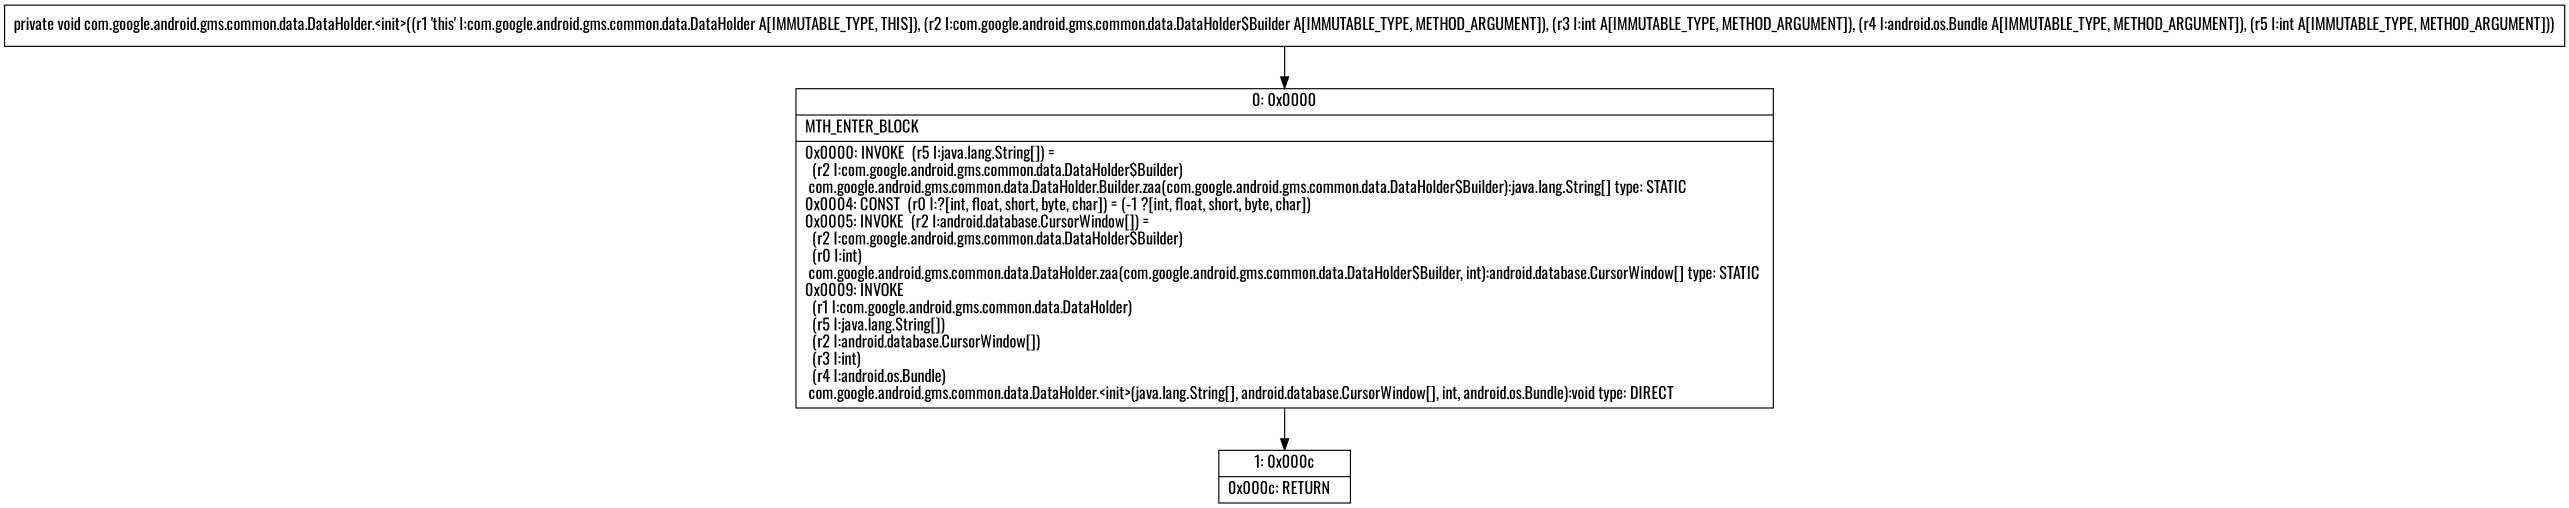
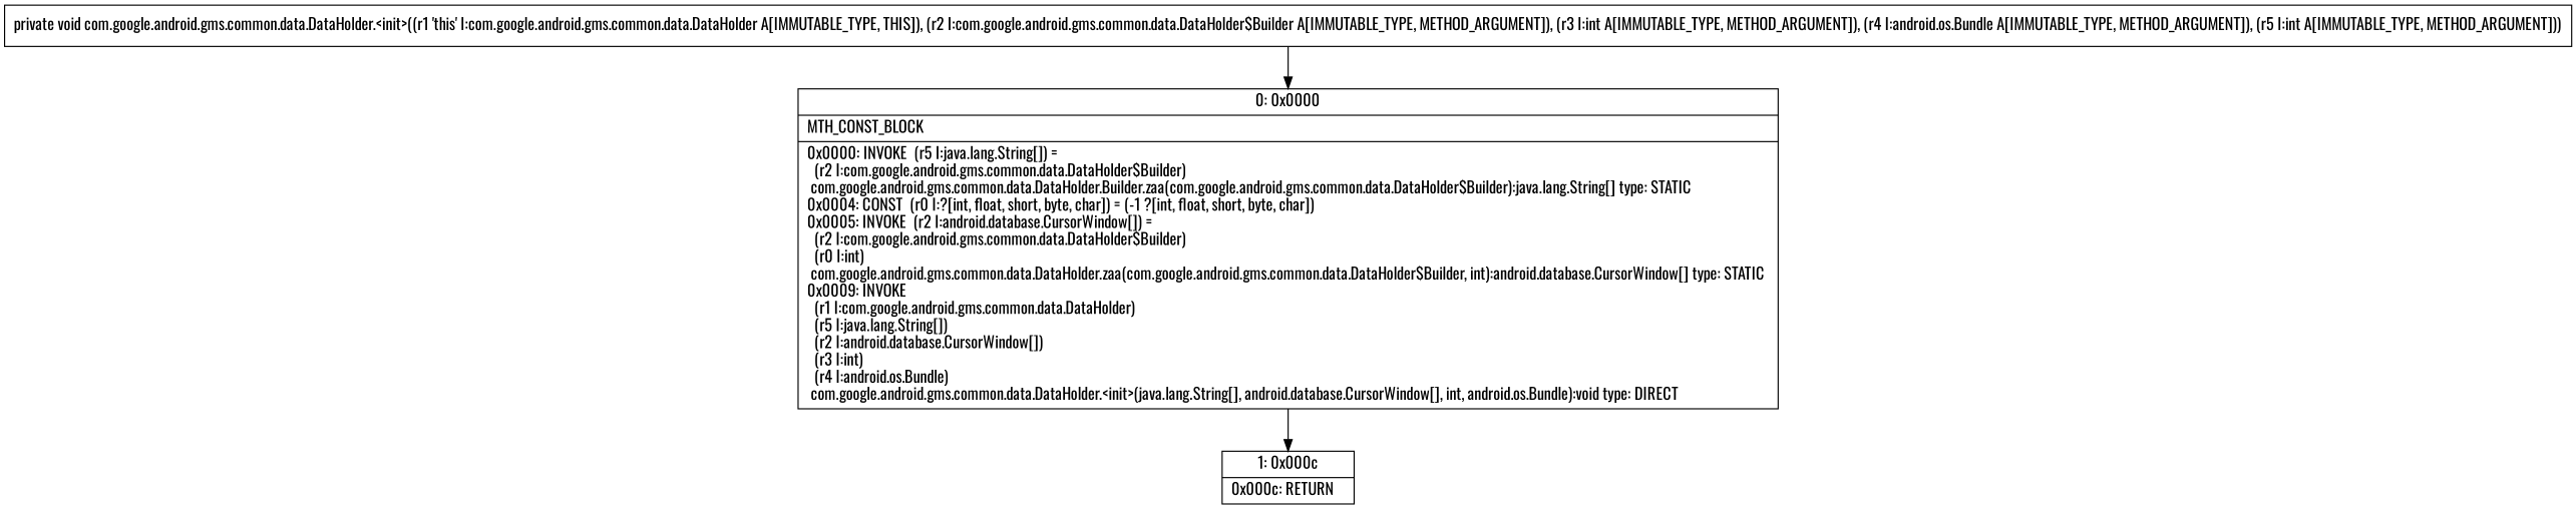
  digraph {
    fontname=Oswald
    node [shape=record fontname=Oswald]
    edge [fontname=Oswald]
-   n1 [label="{0\:\ 0x0000|MTH_ENTER_BLOCK\l|0x0000: INVOKE  (r5 I:java.lang.String[]) = \l  (r2 I:com.google.android.gms.common.data.DataHolder$Builder)\l com.google.android.gms.common.data.DataHolder.Builder.zaa(com.google.android.gms.common.data.DataHolder$Builder):java.lang.String[] type: STATIC \l0x0004: CONST  (r0 I:?[int, float, short, byte, char]) = (\-1 ?[int, float, short, byte, char]) \l0x0005: INVOKE  (r2 I:android.database.CursorWindow[]) = \l  (r2 I:com.google.android.gms.common.data.DataHolder$Builder)\l  (r0 I:int)\l com.google.android.gms.common.data.DataHolder.zaa(com.google.android.gms.common.data.DataHolder$Builder, int):android.database.CursorWindow[] type: STATIC \l0x0009: INVOKE  \l  (r1 I:com.google.android.gms.common.data.DataHolder)\l  (r5 I:java.lang.String[])\l  (r2 I:android.database.CursorWindow[])\l  (r3 I:int)\l  (r4 I:android.os.Bundle)\l com.google.android.gms.common.data.DataHolder.\<init\>(java.lang.String[], android.database.CursorWindow[], int, android.os.Bundle):void type: DIRECT \l}"]
+   n1 [label="{0\:\ 0x0000|MTH_CONST_BLOCK\l|0x0000: INVOKE  (r5 I:java.lang.String[]) = \l  (r2 I:com.google.android.gms.common.data.DataHolder$Builder)\l com.google.android.gms.common.data.DataHolder.Builder.zaa(com.google.android.gms.common.data.DataHolder$Builder):java.lang.String[] type: STATIC \l0x0004: CONST  (r0 I:?[int, float, short, byte, char]) = (\-1 ?[int, float, short, byte, char]) \l0x0005: INVOKE  (r2 I:android.database.CursorWindow[]) = \l  (r2 I:com.google.android.gms.common.data.DataHolder$Builder)\l  (r0 I:int)\l com.google.android.gms.common.data.DataHolder.zaa(com.google.android.gms.common.data.DataHolder$Builder, int):android.database.CursorWindow[] type: STATIC \l0x0009: INVOKE  \l  (r1 I:com.google.android.gms.common.data.DataHolder)\l  (r5 I:java.lang.String[])\l  (r2 I:android.database.CursorWindow[])\l  (r3 I:int)\l  (r4 I:android.os.Bundle)\l com.google.android.gms.common.data.DataHolder.\<init\>(java.lang.String[], android.database.CursorWindow[], int, android.os.Bundle):void type: DIRECT \l}"]
    n2 [label="{1\:\ 0x000c|0x000c: RETURN   \l}"]
    n3 [label="{private void com.google.android.gms.common.data.DataHolder.\<init\>((r1 'this' I:com.google.android.gms.common.data.DataHolder A[IMMUTABLE_TYPE, THIS]), (r2 I:com.google.android.gms.common.data.DataHolder$Builder A[IMMUTABLE_TYPE, METHOD_ARGUMENT]), (r3 I:int A[IMMUTABLE_TYPE, METHOD_ARGUMENT]), (r4 I:android.os.Bundle A[IMMUTABLE_TYPE, METHOD_ARGUMENT]), (r5 I:int A[IMMUTABLE_TYPE, METHOD_ARGUMENT])) }"]
    n1 -> n2
    n3 -> n1
  }
